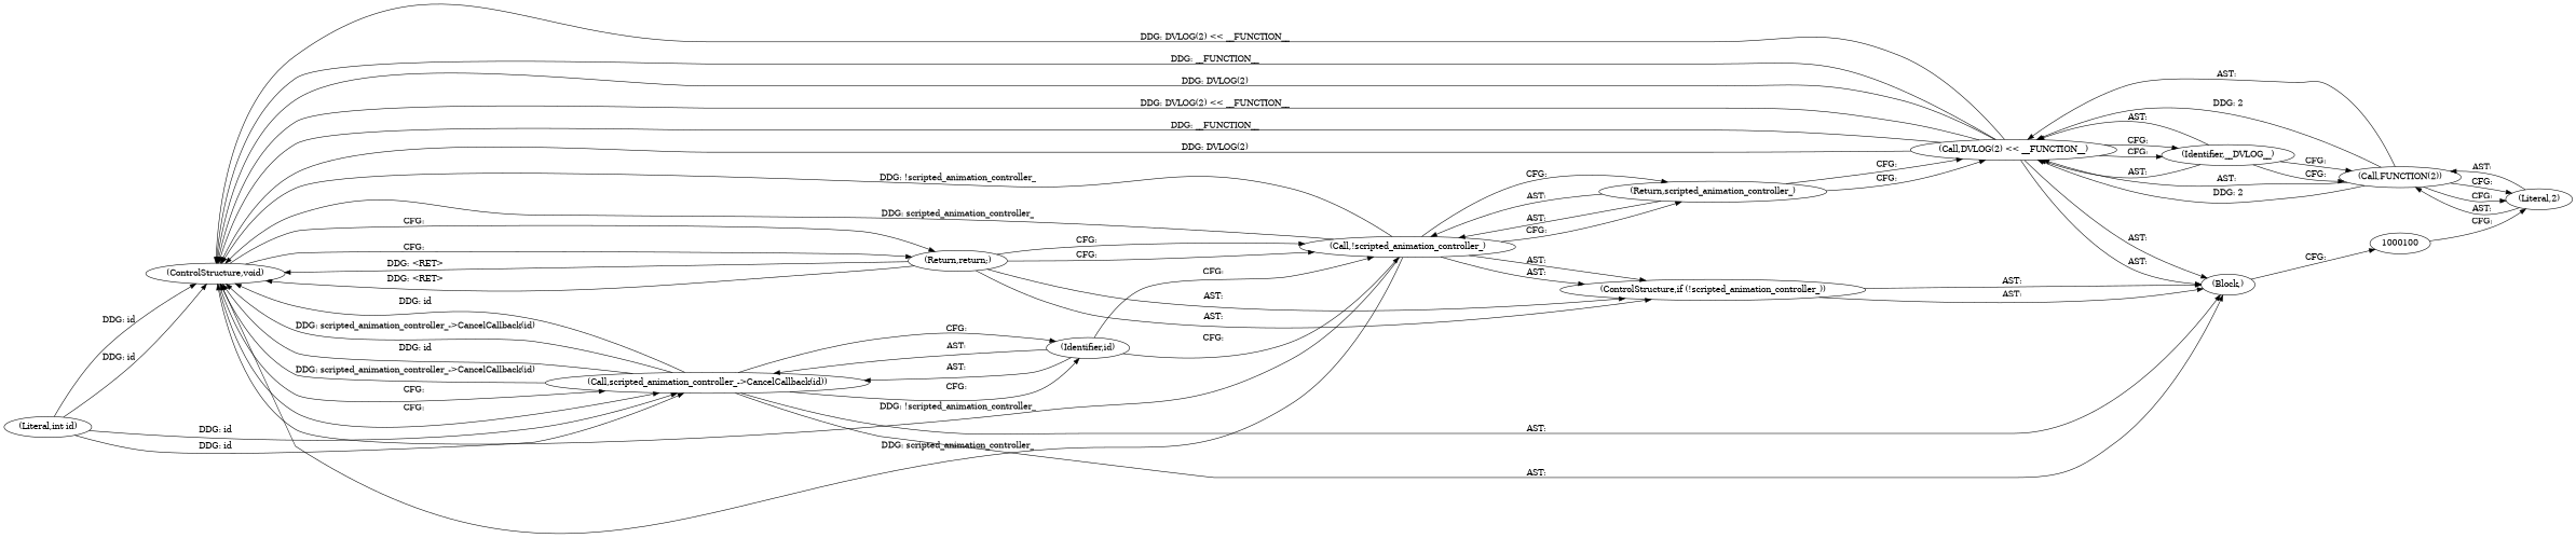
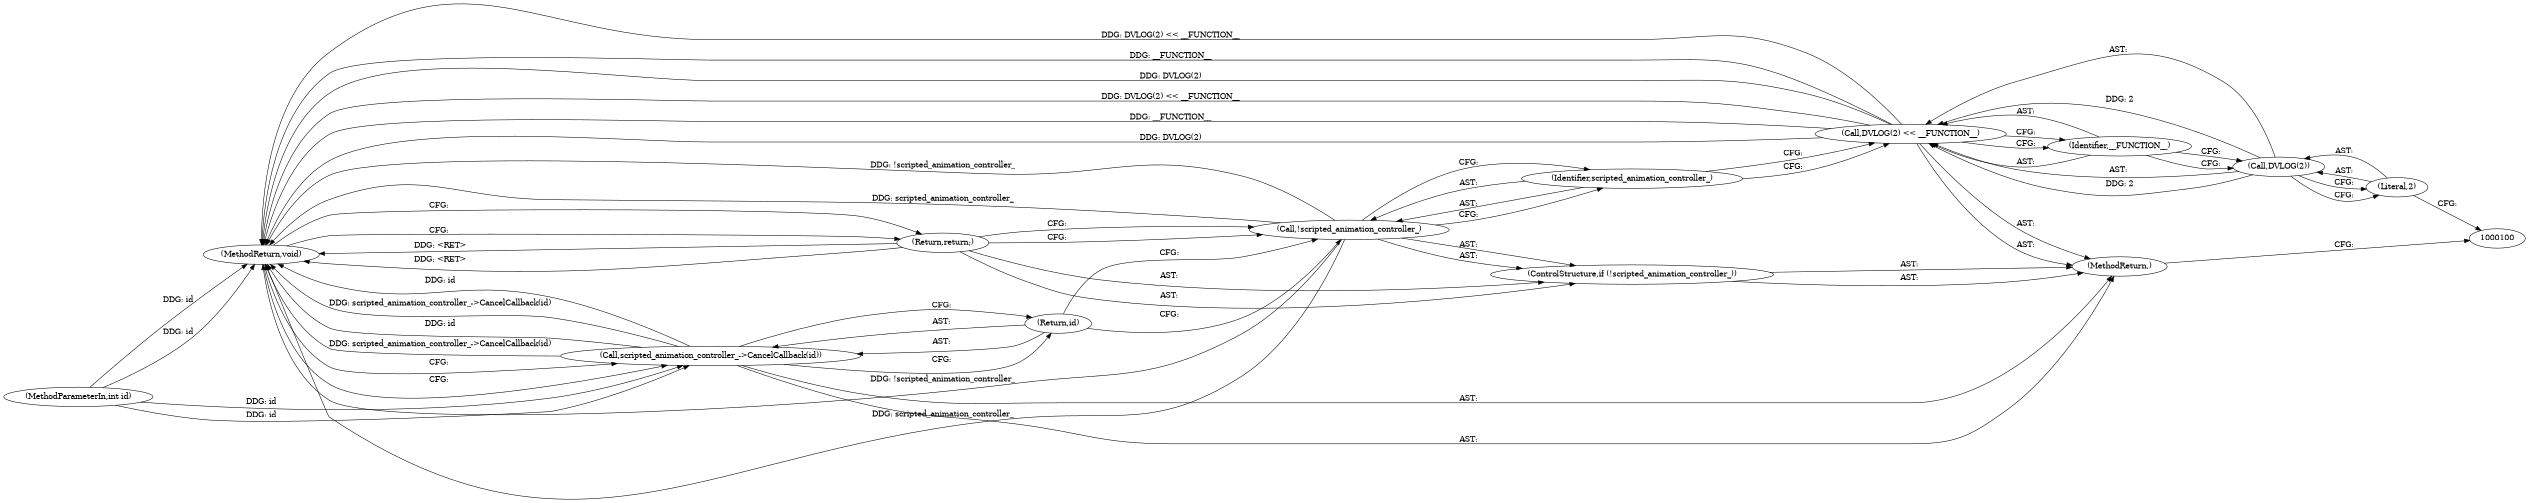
  digraph {
    rankdir=LR
-   n1 [label="(ControlStructure,void)"]
+   n1 [label="(MethodReturn,void)"]
    n2 [label="(Return,return;)"]
    n3 [label="(Call,scripted_animation_controller_->CancelCallback(id))"]
    n4 [label="(ControlStructure,if (!scripted_animation_controller_))"]
    n5 [label="(Call,!scripted_animation_controller_)"]
-   n6 [label="(Block,)"]
-   n7 [label="(Identifier,id)"]
-   n8 [label="(Literal,int id)"]
+   n6 [label="(MethodReturn,)"]
+   n7 [label="(Return,id)"]
+   n8 [label="(MethodParameterIn,int id)"]
    1000100
-   n10 [label="(Identifier,__DVLOG__)"]
+   n10 [label="(Identifier,__FUNCTION__)"]
    n11 [label="(Call,DVLOG(2) << __FUNCTION__)"]
-   n12 [label="(Call,FUNCTION(2))"]
+   n12 [label="(Call,DVLOG(2))"]
    n13 [label="(Literal,2)"]
-   n14 [label="(Return,scripted_animation_controller_)"]
+   n14 [label="(Identifier,scripted_animation_controller_)"]
    n1 -> n2 [label="CFG: "]
    n1 -> n2 [label="CFG: "]
    n1 -> n3 [label="CFG: "]
    n1 -> n3 [label="CFG: "]
    n2 -> n1 [label="DDG: <RET>"]
    n2 -> n1 [label="DDG: <RET>"]
    n2 -> n4 [label="AST: "]
    n2 -> n4 [label="AST: "]
    n2 -> n5 [label="CFG: "]
    n2 -> n5 [label="CFG: "]
    n3 -> n1 [label="DDG: id"]
    n3 -> n1 [label="DDG: scripted_animation_controller_->CancelCallback(id)"]
    n3 -> n1 [label="DDG: id"]
    n3 -> n1 [label="DDG: scripted_animation_controller_->CancelCallback(id)"]
    n3 -> n6 [label="AST: "]
    n3 -> n6 [label="AST: "]
    n3 -> n7 [label="CFG: "]
    n3 -> n7 [label="CFG: "]
    n4 -> n6 [label="AST: "]
    n4 -> n6 [label="AST: "]
    n5 -> n1 [label="DDG: !scripted_animation_controller_"]
    n5 -> n1 [label="DDG: scripted_animation_controller_"]
    n5 -> n1 [label="DDG: !scripted_animation_controller_"]
    n5 -> n1 [label="DDG: scripted_animation_controller_"]
    n5 -> n4 [label="AST: "]
    n5 -> n4 [label="AST: "]
    n5 -> n14 [label="CFG: "]
    n5 -> n14 [label="CFG: "]
    n6 -> 1000100 [label="CFG: "]
    n7 -> n3 [label="AST: "]
    n7 -> n3 [label="AST: "]
    n7 -> n5 [label="CFG: "]
    n7 -> n5 [label="CFG: "]
    n8 -> n1 [label="DDG: id"]
    n8 -> n1 [label="DDG: id"]
    n8 -> n3 [label="DDG: id"]
    n8 -> n3 [label="DDG: id"]
    n10 -> n11 [label="AST: "]
    n10 -> n11 [label="AST: "]
    n10 -> n12 [label="CFG: "]
    n10 -> n12 [label="CFG: "]
    n11 -> n1 [label="DDG: DVLOG(2)"]
    n11 -> n1 [label="DDG: DVLOG(2) << __FUNCTION__"]
    n11 -> n1 [label="DDG: __FUNCTION__"]
    n11 -> n1 [label="DDG: DVLOG(2)"]
    n11 -> n1 [label="DDG: DVLOG(2) << __FUNCTION__"]
    n11 -> n1 [label="DDG: __FUNCTION__"]
    n11 -> n6 [label="AST: "]
    n11 -> n6 [label="AST: "]
    n11 -> n10 [label="CFG: "]
    n11 -> n10 [label="CFG: "]
    n12 -> n11 [label="AST: "]
    n12 -> n11 [label="DDG: 2"]
    n12 -> n11 [label="AST: "]
    n12 -> n11 [label="DDG: 2"]
    n12 -> n13 [label="CFG: "]
    n12 -> n13 [label="CFG: "]
-   1000100 -> n13 [label="CFG: "]
+   n13 -> 1000100 [label="CFG: "]
    n13 -> n12 [label="AST: "]
    n13 -> n12 [label="AST: "]
    n14 -> n5 [label="AST: "]
    n14 -> n5 [label="AST: "]
    n14 -> n11 [label="CFG: "]
    n14 -> n11 [label="CFG: "]
  }
